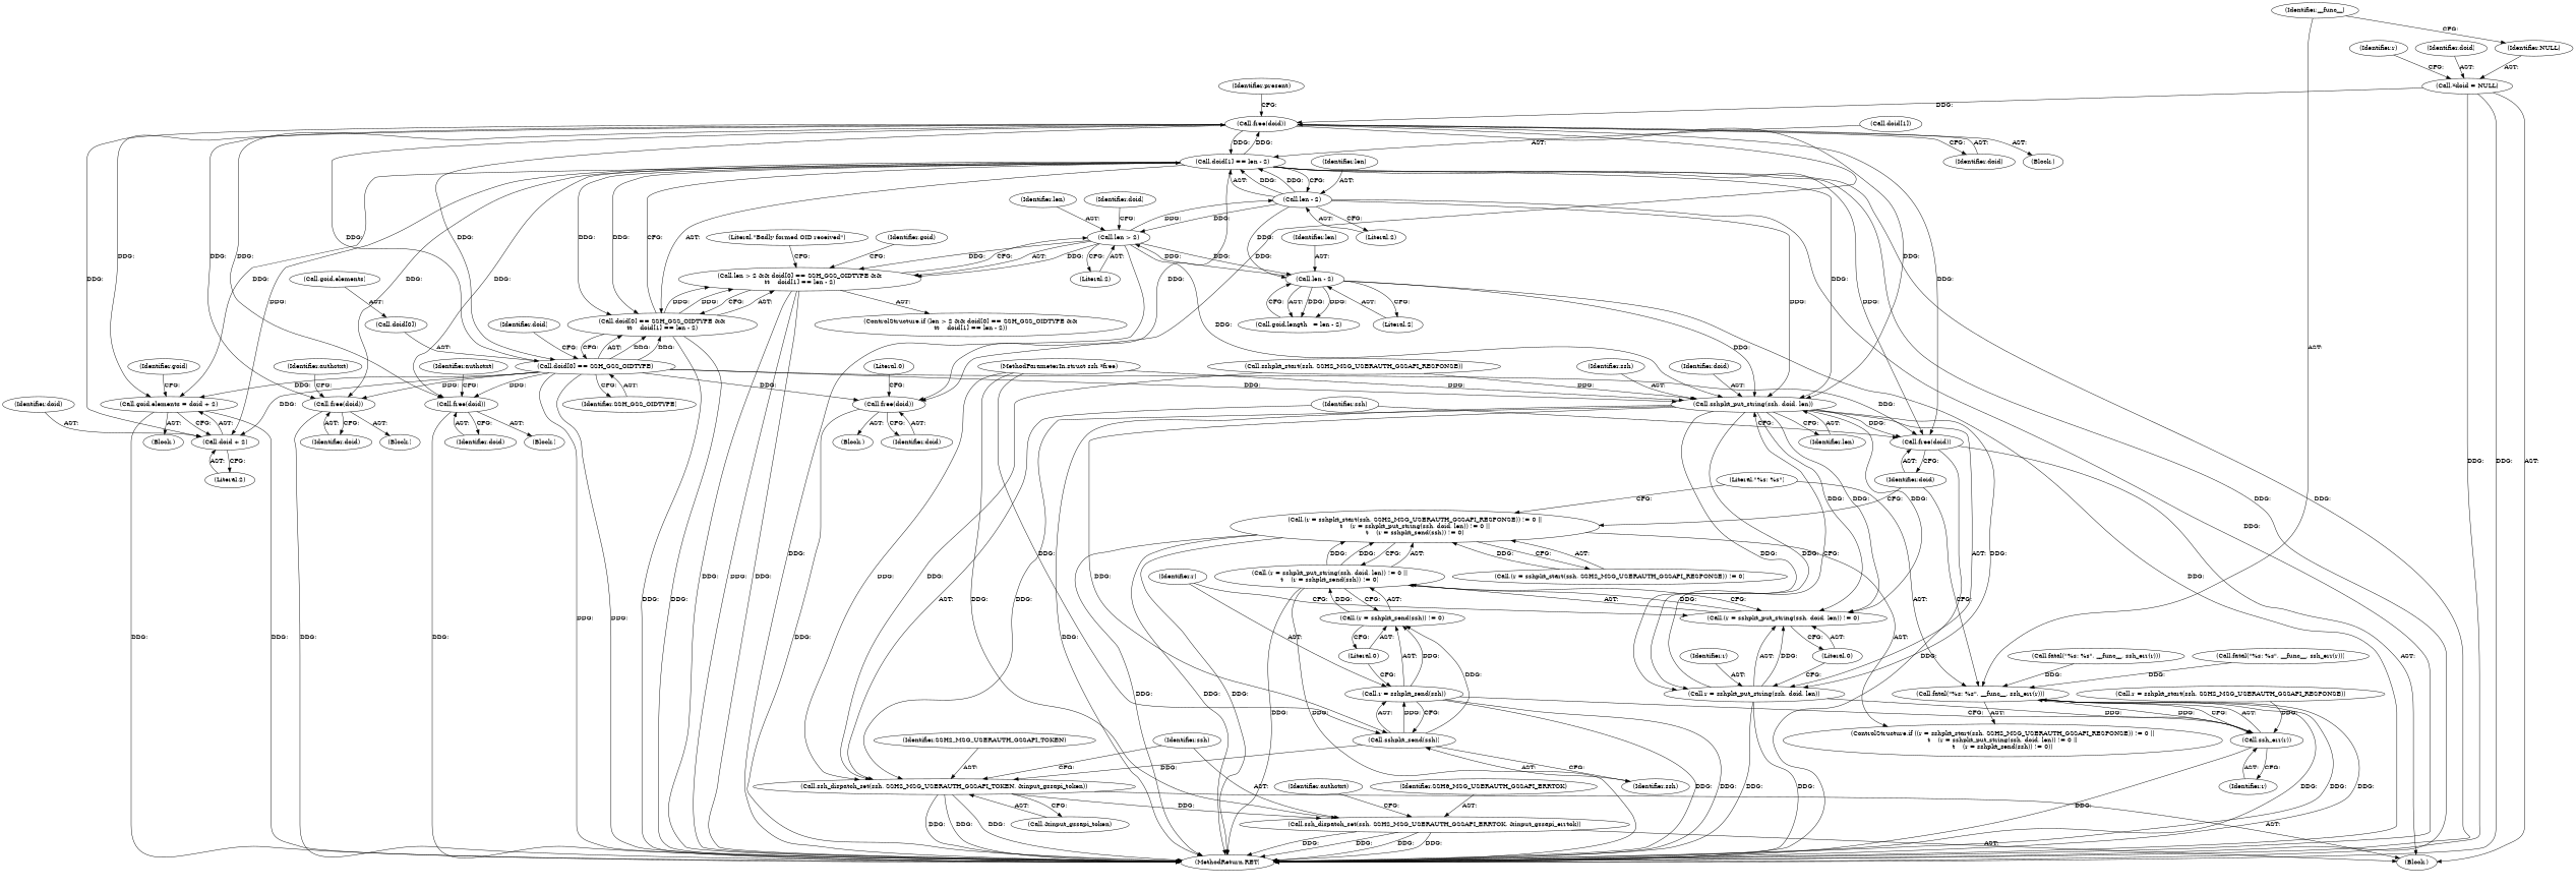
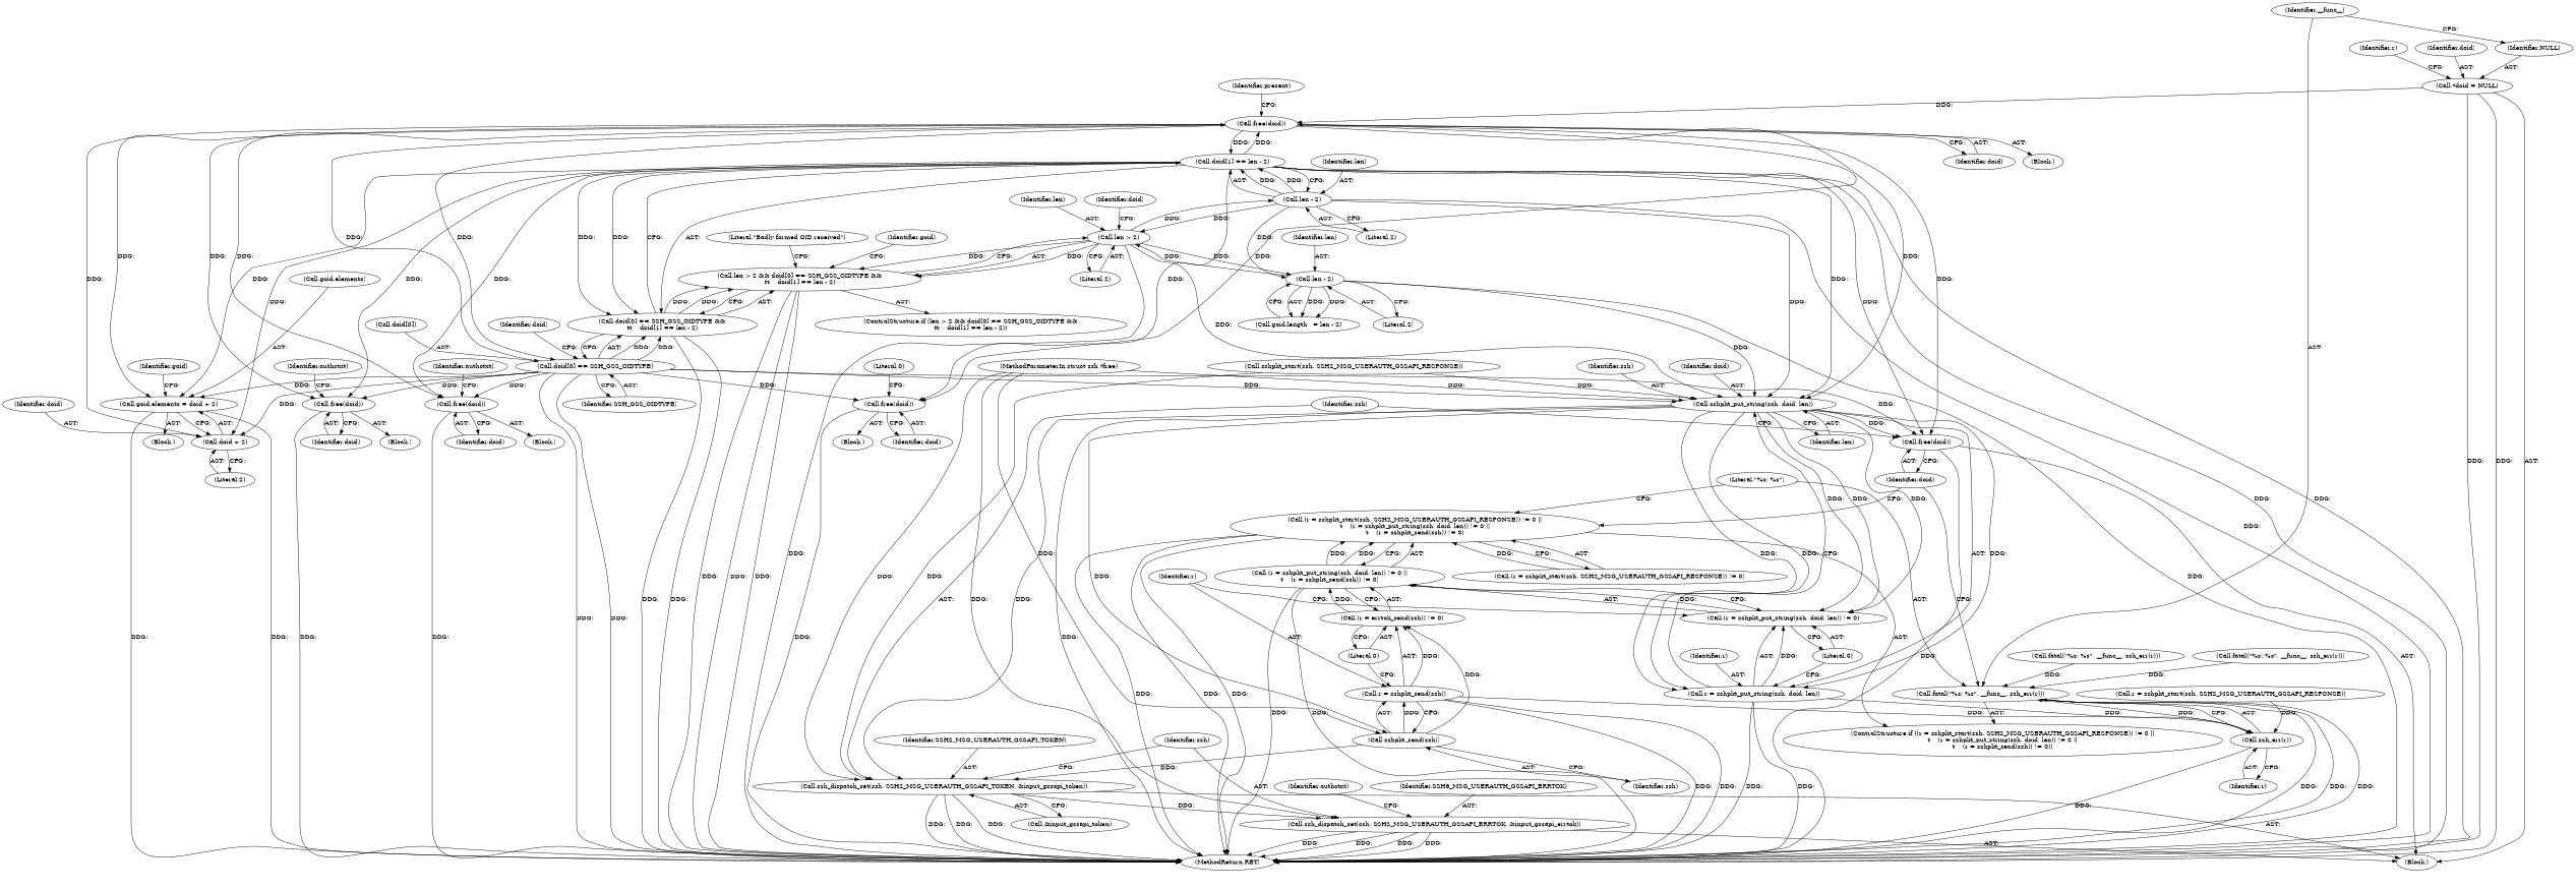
  digraph {
    n1 [label="(Call,free(doid))"]
    n2 [label="(Call,doid[1] == len - 2)"]
    n3 [label="(Call,doid[0] == SSH_GSS_OIDTYPE)"]
    n4 [label="(Call,goid.elements = doid + 2)"]
    n5 [label="(Call,doid + 2)"]
    n6 [label="(Call,free(doid))"]
    n7 [label="(Call,free(doid))"]
    n8 [label="(Call,free(doid))"]
    n9 [label="(Call,sshpkt_put_string(ssh, doid, len))"]
    n10 [label="(Call,free(doid))"]
    n11 [label="(Identifier,doid)"]
    n12 [label="(Block,)"]
    n13 [label="(Call,len - 2)"]
    n14 [label="(Call,doid[0] == SSH_GSS_OIDTYPE &&\n\t\t    doid[1] == len - 2)"]
    n15 [label="(MethodReturn,RET)"]
    n16 [label="(Identifier,SSH_GSS_OIDTYPE)"]
    n17 [label="(Block,)"]
    n18 [label="(Literal,2)"]
    n19 [label="(Identifier,doid)"]
    n20 [label="(Block,)"]
    n21 [label="(Identifier,doid)"]
    n22 [label="(Block,)"]
    n23 [label="(Identifier,doid)"]
    n24 [label="(Block,)"]
    n25 [label="(Call,(r = sshpkt_put_string(ssh, doid, len)) != 0)"]
    n26 [label="(Call,r = sshpkt_put_string(ssh, doid, len))"]
    n27 [label="(Call,sshpkt_send(ssh))"]
    n28 [label="(Call,ssh_dispatch_set(ssh, SSH2_MSG_USERAUTH_GSSAPI_TOKEN, &input_gssapi_token))"]
    n29 [label="(Identifier,len)"]
    n30 [label="(Block,)"]
    n31 [label="(Identifier,doid)"]
    n32 [label="(Call,len > 2)"]
    n33 [label="(Call,len - 2)"]
    n34 [label="(Literal,2)"]
    n35 [label="(Call,len > 2 && doid[0] == SSH_GSS_OIDTYPE &&\n\t\t    doid[1] == len - 2)"]
    n36 [label="(Call,*doid = NULL)"]
    n37 [label="(Identifier,NULL)"]
    n38 [label="(Literal,2)"]
    n39 [label="(Call,goid.length   = len - 2)"]
    n40 [label="(Literal,2)"]
    n41 [label="(ControlStructure,if (len > 2 && doid[0] == SSH_GSS_OIDTYPE &&\n\t\t    doid[1] == len - 2))"]
    n42 [label="(Call,(r = sshpkt_put_string(ssh, doid, len)) != 0 ||\n\t    (r = sshpkt_send(ssh)) != 0)"]
    n43 [label="(Literal,0)"]
    n44 [label="(Call,ssh_err(r))"]
-   n45 [label="(Call,(r = sshpkt_send(ssh)) != 0)"]
+   n45 [label="(Call,(r = errtok_send(ssh)) != 0)"]
    n46 [label="(Call,r = sshpkt_send(ssh))"]
    n47 [label="(Identifier,ssh)"]
    n48 [label="(Call,ssh_dispatch_set(ssh, SSH2_MSG_USERAUTH_GSSAPI_ERRTOK, &input_gssapi_errtok))"]
    n49 [label="(Call,&input_gssapi_token)"]
    n50 [label="(Call,(r = sshpkt_start(ssh, SSH2_MSG_USERAUTH_GSSAPI_RESPONSE)) != 0 ||\n\t    (r = sshpkt_put_string(ssh, doid, len)) != 0 ||\n\t    (r = sshpkt_send(ssh)) != 0)"]
    n51 [label="(ControlStructure,if ((r = sshpkt_start(ssh, SSH2_MSG_USERAUTH_GSSAPI_RESPONSE)) != 0 ||\n\t    (r = sshpkt_put_string(ssh, doid, len)) != 0 ||\n\t    (r = sshpkt_send(ssh)) != 0))"]
    n52 [label="(Call,(r = sshpkt_start(ssh, SSH2_MSG_USERAUTH_GSSAPI_RESPONSE)) != 0)"]
    n53 [label="(Literal,0)"]
    n54 [label="(Call,fatal(\"%s: %s\", __func__, ssh_err(r)))"]
    n55 [label="(Identifier,r)"]
    n56 [label="(Identifier,authctxt)"]
    n57 [label="(Identifier,authctxt)"]
    n58 [label="(Identifier,SSH6_MSG_USERAUTH_GSSAPI_ERRTOK)"]
    n59 [label="(Identifier,len)"]
    n60 [label="(Identifier,goid)"]
    n61 [label="(Call,r = sshpkt_start(ssh, SSH2_MSG_USERAUTH_GSSAPI_RESPONSE))"]
    n62 [label="(Identifier,ssh)"]
-   n63 [label="(Call,doid[1])"]
    n64 [label="(Identifier,doid)"]
    n65 [label="(Identifier,r)"]
    n66 [label="(Call,doid[0])"]
    n67 [label="(Identifier,len)"]
    n68 [label="(Identifier,present)"]
    n69 [label="(Call,goid.elements)"]
    n70 [label="(Identifier,r)"]
    n71 [label="(Identifier,SSH2_MSG_USERAUTH_GSSAPI_TOKEN)"]
    n72 [label="(Identifier,__func__)"]
    n73 [label="(Identifier,goid)"]
    n74 [label="(Identifier,doid)"]
    n75 [label="(Identifier,authctxt)"]
    n76 [label="(Literal,\"Badly formed OID received\")"]
    n77 [label="(Identifier,ssh)"]
    n78 [label="(Literal,0)"]
    n79 [label="(Call,fatal(\"%s: %s\", __func__, ssh_err(r)))"]
    n80 [label="(Identifier,doid)"]
    n81 [label="(Call,sshpkt_start(ssh, SSH2_MSG_USERAUTH_GSSAPI_RESPONSE))"]
    n82 [label="(Identifier,doid)"]
    n83 [label="(Literal,\"%s: %s\")"]
    n84 [label="(Identifier,doid)"]
    n85 [label="(Call,fatal(\"%s: %s\", __func__, ssh_err(r)))"]
    n86 [label="(Identifier,len)"]
    n87 [label="(Identifier,ssh)"]
    n88 [label="(MethodParameterIn,struct ssh *free)"]
    n89 [label="(Identifier,r)"]
    n1 -> n2 [label="DDG: "]
    n1 -> n3 [label="DDG: "]
    n1 -> n4 [label="DDG: "]
    n1 -> n5 [label="DDG: "]
    n1 -> n6 [label="DDG: "]
    n1 -> n7 [label="DDG: "]
    n1 -> n8 [label="DDG: "]
    n1 -> n9 [label="DDG: "]
    n1 -> n10 [label="DDG: "]
    n1 -> n11 [label="CFG: "]
    n1 -> n12 [label="AST: "]
    n2 -> n1 [label="DDG: "]
    n2 -> n4 [label="DDG: "]
    n2 -> n5 [label="DDG: "]
    n2 -> n6 [label="DDG: "]
    n2 -> n7 [label="DDG: "]
    n2 -> n8 [label="DDG: "]
    n2 -> n9 [label="DDG: "]
    n2 -> n10 [label="DDG: "]
    n2 -> n13 [label="CFG: "]
    n2 -> n14 [label="AST: "]
    n2 -> n14 [label="DDG: "]
    n2 -> n14 [label="DDG: "]
    n2 -> n15 [label="DDG: "]
    n2 -> n15 [label="DDG: "]
    n3 -> n1 [label="DDG: "]
    n3 -> n4 [label="DDG: "]
    n3 -> n5 [label="DDG: "]
    n3 -> n6 [label="DDG: "]
    n3 -> n7 [label="DDG: "]
    n3 -> n8 [label="DDG: "]
    n3 -> n9 [label="DDG: "]
    n3 -> n10 [label="DDG: "]
    n3 -> n14 [label="AST: "]
    n3 -> n14 [label="DDG: "]
    n3 -> n14 [label="DDG: "]
    n3 -> n15 [label="DDG: "]
    n3 -> n15 [label="DDG: "]
    n3 -> n16 [label="CFG: "]
    n4 -> n5 [label="CFG: "]
    n4 -> n15 [label="DDG: "]
    n4 -> n15 [label="DDG: "]
    n4 -> n17 [label="AST: "]
    n5 -> n4 [label="AST: "]
    n5 -> n18 [label="CFG: "]
    n6 -> n15 [label="DDG: "]
    n6 -> n19 [label="CFG: "]
    n6 -> n20 [label="AST: "]
    n7 -> n15 [label="DDG: "]
    n7 -> n21 [label="CFG: "]
    n7 -> n22 [label="AST: "]
    n8 -> n15 [label="DDG: "]
    n8 -> n23 [label="CFG: "]
    n8 -> n24 [label="AST: "]
    n9 -> n10 [label="DDG: "]
    n9 -> n15 [label="DDG: "]
    n9 -> n25 [label="DDG: "]
    n9 -> n25 [label="DDG: "]
    n9 -> n25 [label="DDG: "]
    n9 -> n26 [label="AST: "]
    n9 -> n26 [label="DDG: "]
    n9 -> n26 [label="DDG: "]
    n9 -> n26 [label="DDG: "]
    n9 -> n27 [label="DDG: "]
    n9 -> n28 [label="DDG: "]
    n9 -> n29 [label="CFG: "]
    n10 -> n15 [label="DDG: "]
    n10 -> n30 [label="AST: "]
    n10 -> n31 [label="CFG: "]
    n11 -> n1 [label="AST: "]
    n13 -> n2 [label="AST: "]
    n13 -> n2 [label="DDG: "]
    n13 -> n2 [label="DDG: "]
    n13 -> n9 [label="DDG: "]
    n13 -> n15 [label="DDG: "]
    n13 -> n32 [label="DDG: "]
    n13 -> n33 [label="DDG: "]
    n13 -> n34 [label="CFG: "]
    n14 -> n2 [label="CFG: "]
    n14 -> n3 [label="CFG: "]
    n14 -> n15 [label="DDG: "]
    n14 -> n15 [label="DDG: "]
    n14 -> n35 [label="AST: "]
    n14 -> n35 [label="DDG: "]
    n14 -> n35 [label="DDG: "]
    n16 -> n3 [label="AST: "]
    n18 -> n5 [label="AST: "]
    n19 -> n6 [label="AST: "]
    n21 -> n7 [label="AST: "]
    n23 -> n8 [label="AST: "]
    n25 -> n42 [label="AST: "]
    n25 -> n42 [label="DDG: "]
    n25 -> n43 [label="CFG: "]
    n26 -> n9 [label="CFG: "]
    n26 -> n15 [label="DDG: "]
    n26 -> n15 [label="DDG: "]
    n26 -> n25 [label="AST: "]
    n26 -> n25 [label="DDG: "]
    n26 -> n44 [label="DDG: "]
    n27 -> n28 [label="DDG: "]
    n27 -> n45 [label="DDG: "]
    n27 -> n46 [label="AST: "]
    n27 -> n46 [label="DDG: "]
    n27 -> n47 [label="CFG: "]
    n28 -> n15 [label="DDG: "]
    n28 -> n15 [label="DDG: "]
    n28 -> n15 [label="DDG: "]
    n28 -> n30 [label="AST: "]
    n28 -> n48 [label="DDG: "]
    n28 -> n49 [label="CFG: "]
    n29 -> n9 [label="AST: "]
    n31 -> n10 [label="AST: "]
    n31 -> n50 [label="CFG: "]
    n31 -> n54 [label="CFG: "]
    n32 -> n9 [label="DDG: "]
    n32 -> n13 [label="DDG: "]
    n32 -> n15 [label="DDG: "]
    n32 -> n33 [label="DDG: "]
    n32 -> n35 [label="AST: "]
    n32 -> n35 [label="DDG: "]
    n32 -> n35 [label="DDG: "]
    n32 -> n38 [label="CFG: "]
    n33 -> n9 [label="DDG: "]
    n33 -> n15 [label="DDG: "]
    n33 -> n32 [label="DDG: "]
    n33 -> n39 [label="AST: "]
    n33 -> n39 [label="DDG: "]
    n33 -> n39 [label="DDG: "]
    n33 -> n40 [label="CFG: "]
    n34 -> n13 [label="AST: "]
    n35 -> n14 [label="CFG: "]
    n35 -> n15 [label="DDG: "]
    n35 -> n15 [label="DDG: "]
    n35 -> n15 [label="DDG: "]
    n35 -> n32 [label="CFG: "]
    n35 -> n41 [label="AST: "]
    n36 -> n1 [label="DDG: "]
    n36 -> n15 [label="DDG: "]
    n36 -> n15 [label="DDG: "]
    n36 -> n30 [label="AST: "]
    n37 -> n36 [label="AST: "]
    n38 -> n32 [label="AST: "]
    n39 -> n33 [label="CFG: "]
    n40 -> n33 [label="AST: "]
    n42 -> n15 [label="DDG: "]
    n42 -> n15 [label="DDG: "]
    n42 -> n25 [label="CFG: "]
    n42 -> n45 [label="CFG: "]
    n42 -> n50 [label="AST: "]
    n42 -> n50 [label="DDG: "]
    n42 -> n50 [label="DDG: "]
    n43 -> n25 [label="AST: "]
    n43 -> n26 [label="CFG: "]
    n44 -> n15 [label="DDG: "]
    n44 -> n54 [label="AST: "]
    n44 -> n54 [label="DDG: "]
    n44 -> n55 [label="CFG: "]
    n45 -> n42 [label="AST: "]
    n45 -> n42 [label="DDG: "]
    n45 -> n53 [label="CFG: "]
    n46 -> n15 [label="DDG: "]
    n46 -> n15 [label="DDG: "]
    n46 -> n27 [label="CFG: "]
-   n46 -> n44 [label="CFG: "]
+   n46 -> n44 [label="DDG: "]
    n46 -> n45 [label="AST: "]
    n46 -> n45 [label="DDG: "]
    n47 -> n27 [label="AST: "]
    n48 -> n15 [label="DDG: "]
    n48 -> n15 [label="DDG: "]
    n48 -> n15 [label="DDG: "]
    n48 -> n15 [label="DDG: "]
    n48 -> n30 [label="AST: "]
    n49 -> n28 [label="AST: "]
    n50 -> n15 [label="DDG: "]
    n50 -> n15 [label="DDG: "]
    n50 -> n15 [label="DDG: "]
    n50 -> n42 [label="CFG: "]
    n50 -> n51 [label="AST: "]
    n50 -> n52 [label="CFG: "]
    n52 -> n50 [label="AST: "]
    n52 -> n50 [label="DDG: "]
    n53 -> n45 [label="AST: "]
    n53 -> n46 [label="CFG: "]
    n54 -> n15 [label="DDG: "]
    n54 -> n15 [label="DDG: "]
    n54 -> n15 [label="DDG: "]
    n54 -> n44 [label="CFG: "]
    n54 -> n51 [label="AST: "]
    n55 -> n44 [label="AST: "]
    n56 -> n48 [label="CFG: "]
    n57 -> n8 [label="CFG: "]
    n58 -> n48 [label="AST: "]
    n59 -> n13 [label="AST: "]
    n60 -> n35 [label="CFG: "]
    n61 -> n44 [label="DDG: "]
    n62 -> n9 [label="AST: "]
-   n63 -> n2 [label="AST: "]
    n64 -> n3 [label="CFG: "]
    n65 -> n26 [label="AST: "]
    n66 -> n3 [label="AST: "]
    n67 -> n32 [label="AST: "]
    n68 -> n1 [label="CFG: "]
-   n69 -> n66 [label="AST: "]
+   n69 -> n4 [label="AST: "]
    n70 -> n36 [label="CFG: "]
    n71 -> n28 [label="AST: "]
    n72 -> n37 [label="CFG: "]
    n72 -> n54 [label="AST: "]
    n73 -> n4 [label="CFG: "]
    n74 -> n36 [label="AST: "]
    n75 -> n6 [label="CFG: "]
    n76 -> n35 [label="CFG: "]
    n77 -> n28 [label="CFG: "]
    n77 -> n48 [label="AST: "]
    n78 -> n7 [label="CFG: "]
    n79 -> n54 [label="DDG: "]
    n80 -> n5 [label="AST: "]
    n81 -> n9 [label="DDG: "]
    n81 -> n28 [label="DDG: "]
    n82 -> n9 [label="AST: "]
    n83 -> n50 [label="CFG: "]
    n83 -> n54 [label="AST: "]
    n84 -> n32 [label="CFG: "]
    n85 -> n54 [label="DDG: "]
    n86 -> n33 [label="AST: "]
    n87 -> n10 [label="CFG: "]
    n87 -> n28 [label="AST: "]
    n88 -> n9 [label="DDG: "]
    n88 -> n27 [label="DDG: "]
    n88 -> n28 [label="DDG: "]
    n88 -> n48 [label="DDG: "]
    n89 -> n25 [label="CFG: "]
    n89 -> n46 [label="AST: "]
  }
